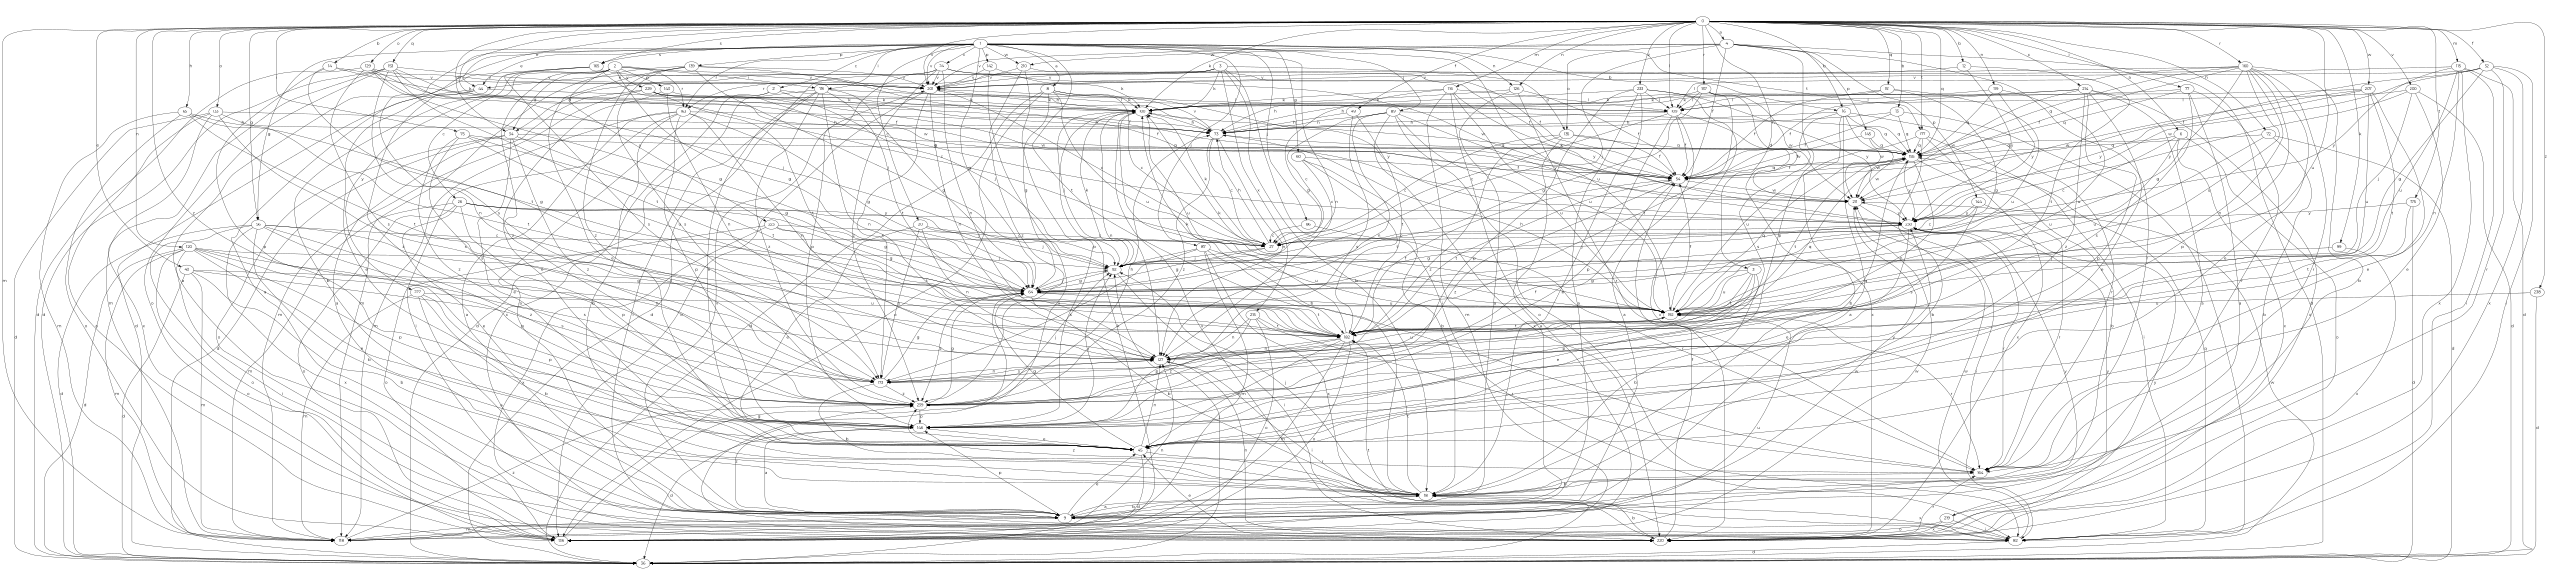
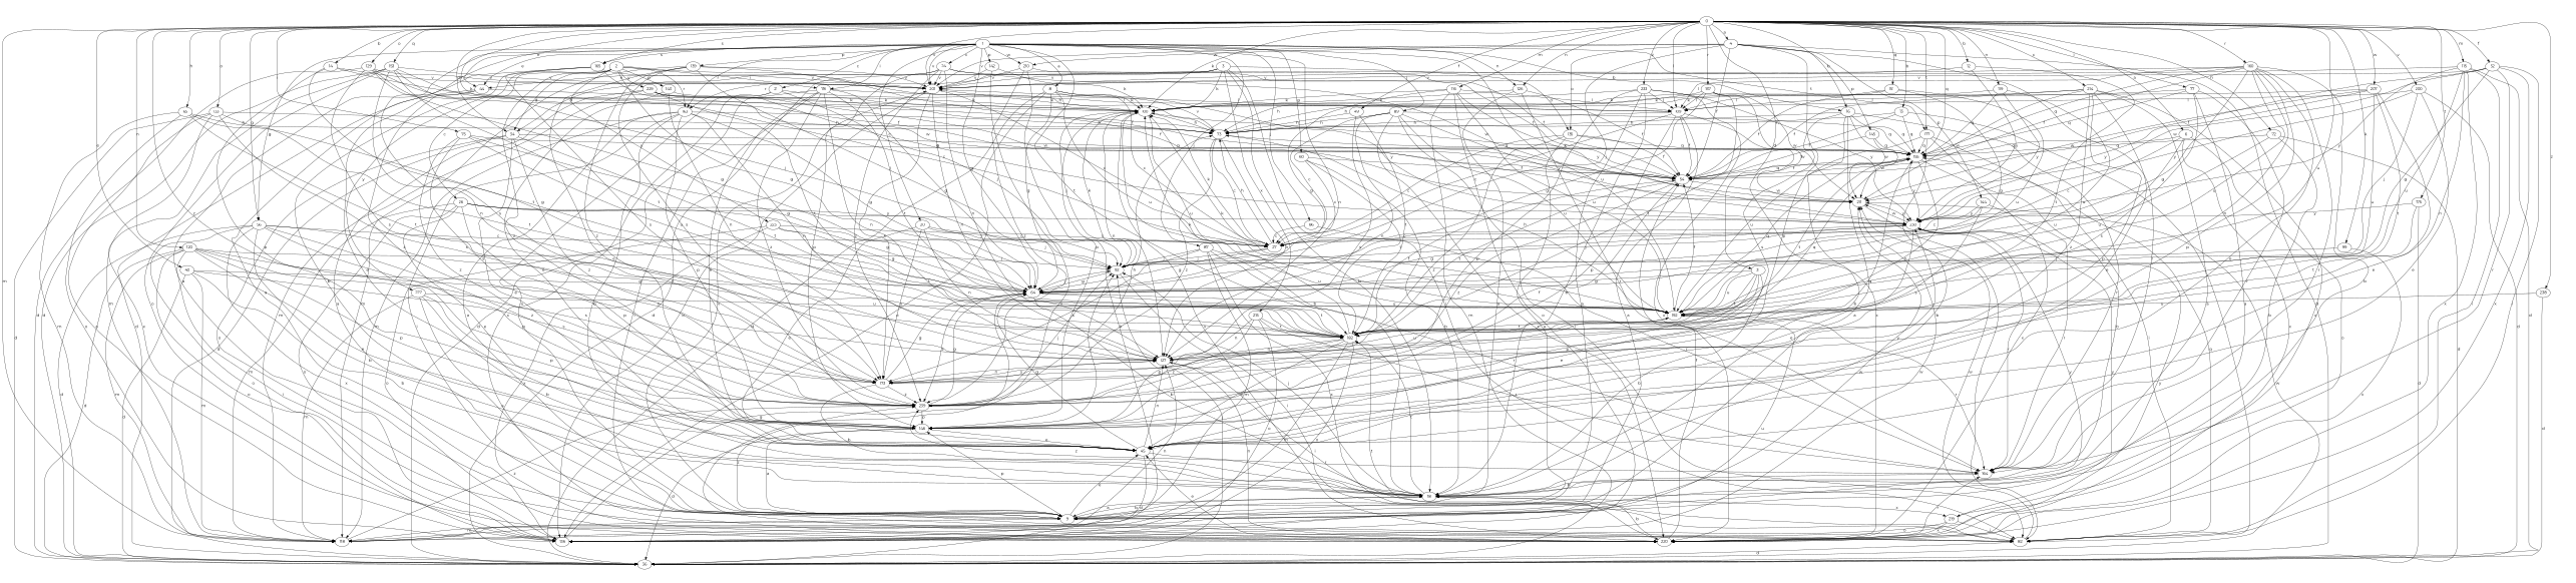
  strict digraph {
    fontname=Montserrat
    node [fontname=Montserrat]
    edge [fontname=Montserrat]
    0
    4
    6
    12
    13
    14
    16
    31
    34
    43
    44
    49
    52
    56
    65
    72
    73
    75
    77
    99
    100
    109
    115
    116
    118
    119
    120
    126
    129
    133
    151
    153
    155
    157
    160
    165
    175
    177
    192
    200
    201
    207
    214
    233
    238
    239
    210
    135
    36
    54
    92
    144
    145
    146
    164
    27
    136
    219
    182
    230
    82
    9
    173
    18
    211
    64
    45
    220
    127
    1
    8
    20
    21
    24
    60
    78
    86
    87
    89
    139
    142
    163
    2
    26
    143
    223
    227
    229
    3
    215
    0 -> 4 [label=a]
    0 -> 6 [label=a]
    0 -> 12 [label=b]
    0 -> 13 [label=b]
    0 -> 14 [label=b]
    0 -> 16 [label=b]
    0 -> 31 [label=d]
    0 -> 34 [label=d]
    0 -> 43 [label=e]
    0 -> 44 [label=e]
    0 -> 49 [label=f]
    0 -> 52 [label=f]
    0 -> 56 [label=g]
    0 -> 65 [label=h]
    0 -> 72 [label=h]
    0 -> 73 [label=h]
    0 -> 75 [label=i]
    0 -> 77 [label=i]
    0 -> 99 [label=k]
    0 -> 100 [label=k]
    0 -> 109 [label=l]
    0 -> 115 [label=m]
    0 -> 116 [label=m]
    0 -> 118 [label=m]
    0 -> 119 [label=n]
    0 -> 120 [label=n]
    0 -> 126 [label=n]
    0 -> 129 [label=o]
    0 -> 133 [label=o]
    0 -> 151 [label=q]
    0 -> 153 [label=q]
    0 -> 155 [label=q]
    0 -> 157 [label=r]
    0 -> 160 [label=r]
    0 -> 165 [label=s]
    0 -> 175 [label=t]
    0 -> 177 [label=t]
    0 -> 192 [label=u]
    0 -> 200 [label=v]
    0 -> 201 [label=v]
    0 -> 207 [label=w]
    0 -> 214 [label=x]
    0 -> 233 [label=z]
    0 -> 238 [label=z]
    0 -> 239 [label=z]
    4 -> 201 [label=v]
    4 -> 210 [label=w]
    4 -> 135 [label=o]
    4 -> 36 [label=d]
    4 -> 54 [label=f]
    4 -> 92 [label=j]
    4 -> 144 [label=p]
    4 -> 145 [label=p]
    4 -> 146 [label=p]
    4 -> 164 [label=r]
    6 -> 155 [label=q]
    6 -> 192 [label=u]
    6 -> 27 [label=c]
    6 -> 136 [label=o]
    6 -> 219 [label=x]
    12 -> 201 [label=v]
    12 -> 182 [label=t]
    12 -> 230 [label=y]
    13 -> 73 [label=h]
    13 -> 155 [label=q]
    13 -> 54 [label=f]
    13 -> 82 [label=i]
    14 -> 100 [label=k]
    14 -> 201 [label=v]
    14 -> 146 [label=p]
    14 -> 182 [label=t]
    16 -> 73 [label=h]
    16 -> 155 [label=q]
    16 -> 164 [label=r]
    16 -> 9 [label=a]
    16 -> 173 [label=s]
    16 -> 18 [label=b]
    16 -> 211 [label=w]
    31 -> 192 [label=u]
    31 -> 146 [label=p]
    31 -> 182 [label=t]
    31 -> 18 [label=b]
    31 -> 64 [label=g]
    31 -> 45 [label=e]
    34 -> 155 [label=q]
    34 -> 239 [label=z]
    34 -> 36 [label=d]
    34 -> 136 [label=o]
    34 -> 182 [label=t]
    34 -> 45 [label=e]
    43 -> 118 [label=m]
    43 -> 36 [label=d]
    43 -> 173 [label=s]
    43 -> 18 [label=b]
    43 -> 64 [label=g]
    44 -> 100 [label=k]
    44 -> 239 [label=z]
    44 -> 36 [label=d]
    44 -> 45 [label=e]
    49 -> 73 [label=h]
    49 -> 182 [label=t]
    49 -> 173 [label=s]
    52 -> 201 [label=v]
    52 -> 54 [label=f]
    52 -> 164 [label=r]
    52 -> 82 [label=i]
    52 -> 211 [label=w]
    52 -> 64 [label=g]
    52 -> 220 [label=x]
    56 -> 239 [label=z]
    56 -> 36 [label=d]
    56 -> 146 [label=p]
    56 -> 27 [label=c]
    56 -> 136 [label=o]
    56 -> 182 [label=t]
    56 -> 18 [label=b]
    56 -> 220 [label=x]
    65 -> 73 [label=h]
    65 -> 118 [label=m]
    65 -> 136 [label=o]
    65 -> 182 [label=t]
    65 -> 64 [label=g]
    72 -> 155 [label=q]
    72 -> 192 [label=u]
    72 -> 36 [label=d]
    72 -> 18 [label=b]
    73 -> 155 [label=q]
    73 -> 201 [label=v]
    73 -> 239 [label=z]
    73 -> 27 [label=c]
    73 -> 127 [label=n]
    75 -> 155 [label=q]
    75 -> 192 [label=u]
    75 -> 239 [label=z]
    75 -> 173 [label=s]
    75 -> 64 [label=g]
    77 -> 100 [label=k]
    77 -> 155 [label=q]
    77 -> 164 [label=r]
    77 -> 9 [label=a]
    77 -> 173 [label=s]
    99 -> 92 [label=j]
    99 -> 220 [label=x]
    100 -> 73 [label=h]
    100 -> 192 [label=u]
    100 -> 92 [label=j]
    100 -> 18 [label=b]
    100 -> 220 [label=x]
    100 -> 127 [label=n]
    109 -> 73 [label=h]
    109 -> 54 [label=f]
    109 -> 146 [label=p]
    109 -> 27 [label=c]
    109 -> 9 [label=a]
    109 -> 211 [label=w]
    115 -> 192 [label=u]
    115 -> 201 [label=v]
    115 -> 36 [label=d]
    115 -> 230 [label=y]
    115 -> 82 [label=i]
    115 -> 220 [label=x]
    115 -> 127 [label=n]
    116 -> 100 [label=k]
    116 -> 109 [label=l]
    116 -> 118 [label=m]
    116 -> 192 [label=u]
    116 -> 136 [label=o]
    116 -> 230 [label=y]
    116 -> 64 [label=g]
    118 -> 239 [label=z]
    118 -> 211 [label=w]
    118 -> 127 [label=n]
    119 -> 100 [label=k]
    119 -> 155 [label=q]
    119 -> 192 [label=u]
    119 -> 230 [label=y]
    120 -> 118 [label=m]
    120 -> 36 [label=d]
    120 -> 92 [label=j]
    120 -> 146 [label=p]
    120 -> 136 [label=o]
    120 -> 82 [label=i]
    120 -> 173 [label=s]
    120 -> 45 [label=e]
    120 -> 127 [label=n]
    126 -> 100 [label=k]
    126 -> 54 [label=f]
    126 -> 164 [label=r]
    126 -> 9 [label=a]
    129 -> 201 [label=v]
    129 -> 36 [label=d]
    129 -> 27 [label=c]
    129 -> 173 [label=s]
    129 -> 211 [label=w]
    129 -> 64 [label=g]
    133 -> 73 [label=h]
    133 -> 36 [label=d]
    133 -> 136 [label=o]
    133 -> 182 [label=t]
    133 -> 173 [label=s]
    133 -> 220 [label=x]
    151 -> 109 [label=l]
    151 -> 192 [label=u]
    151 -> 54 [label=f]
    151 -> 64 [label=g]
    153 -> 118 [label=m]
    153 -> 201 [label=v]
    153 -> 36 [label=d]
    153 -> 54 [label=f]
    153 -> 92 [label=j]
    153 -> 136 [label=o]
    153 -> 182 [label=t]
    153 -> 127 [label=n]
    155 -> 54 [label=f]
    155 -> 182 [label=t]
    155 -> 230 [label=y]
    155 -> 18 [label=b]
    155 -> 127 [label=n]
    157 -> 73 [label=h]
    157 -> 109 [label=l]
    157 -> 182 [label=t]
    157 -> 211 [label=w]
    157 -> 64 [label=g]
    157 -> 220 [label=x]
    160 -> 109 [label=l]
    160 -> 155 [label=q]
    160 -> 192 [label=u]
    160 -> 201 [label=v]
    160 -> 54 [label=f]
    160 -> 146 [label=p]
    160 -> 164 [label=r]
    160 -> 18 [label=b]
    160 -> 64 [label=g]
    160 -> 45 [label=e]
    160 -> 127 [label=n]
    165 -> 201 [label=v]
    165 -> 230 [label=y]
    165 -> 9 [label=a]
    165 -> 173 [label=s]
    165 -> 18 [label=b]
    175 -> 36 [label=d]
    175 -> 182 [label=t]
    175 -> 230 [label=y]
    177 -> 155 [label=q]
    177 -> 192 [label=u]
    177 -> 82 [label=i]
    177 -> 18 [label=b]
    177 -> 220 [label=x]
    192 -> 73 [label=h]
    192 -> 100 [label=k]
    192 -> 155 [label=q]
    192 -> 54 [label=f]
    192 -> 164 [label=r]
    192 -> 182 [label=t]
    200 -> 109 [label=l]
    200 -> 36 [label=d]
    200 -> 92 [label=j]
    200 -> 230 [label=y]
    200 -> 45 [label=e]
    201 -> 100 [label=k]
    201 -> 27 [label=c]
    201 -> 136 [label=o]
    201 -> 173 [label=s]
    201 -> 127 [label=n]
    207 -> 100 [label=k]
    207 -> 192 [label=u]
    207 -> 182 [label=t]
    207 -> 230 [label=y]
    207 -> 211 [label=w]
    207 -> 45 [label=e]
    214 -> 109 [label=l]
    214 -> 239 [label=z]
    214 -> 54 [label=f]
    214 -> 146 [label=p]
    214 -> 9 [label=a]
    214 -> 211 [label=w]
    214 -> 45 [label=e]
    214 -> 220 [label=x]
    233 -> 73 [label=h]
    233 -> 109 [label=l]
    233 -> 146 [label=p]
    233 -> 230 [label=y]
    233 -> 9 [label=a]
    233 -> 18 [label=b]
    233 -> 220 [label=x]
    238 -> 192 [label=u]
    238 -> 36 [label=d]
    239 -> 73 [label=h]
    239 -> 155 [label=q]
    239 -> 54 [label=f]
    239 -> 92 [label=j]
    239 -> 146 [label=p]
    239 -> 64 [label=g]
    210 -> 201 [label=v]
    210 -> 239 [label=z]
    210 -> 54 [label=f]
    210 -> 146 [label=p]
    135 -> 155 [label=q]
    135 -> 239 [label=z]
    135 -> 54 [label=f]
    135 -> 27 [label=c]
    135 -> 9 [label=a]
    36 -> 92 [label=j]
    36 -> 182 [label=t]
    36 -> 211 [label=w]
    54 -> 100 [label=k]
    54 -> 155 [label=q]
    54 -> 239 [label=z]
    54 -> 182 [label=t]
    54 -> 211 [label=w]
    92 -> 100 [label=k]
    92 -> 82 [label=i]
    92 -> 64 [label=g]
    144 -> 164 [label=r]
    144 -> 27 [label=c]
    144 -> 230 [label=y]
    144 -> 173 [label=s]
    145 -> 155 [label=q]
    145 -> 54 [label=f]
    145 -> 211 [label=w]
    146 -> 36 [label=d]
    146 -> 92 [label=j]
    146 -> 9 [label=a]
    146 -> 45 [label=e]
    164 -> 18 [label=b]
    27 -> 73 [label=h]
    27 -> 100 [label=k]
    27 -> 92 [label=j]
    27 -> 64 [label=g]
    136 -> 100 [label=k]
    136 -> 192 [label=u]
    136 -> 211 [label=w]
    136 -> 64 [label=g]
    219 -> 136 [label=o]
    219 -> 230 [label=y]
    219 -> 82 [label=i]
    219 -> 220 [label=x]
    182 -> 100 [label=k]
    182 -> 118 [label=m]
    182 -> 155 [label=q]
    182 -> 239 [label=z]
    182 -> 54 [label=f]
    182 -> 136 [label=o]
    182 -> 45 [label=e]
    182 -> 127 [label=n]
    230 -> 92 [label=j]
    230 -> 164 [label=r]
    230 -> 27 [label=c]
-   155 -> 211 [label=w]
+   230 -> 211 [label=w]
    230 -> 64 [label=g]
    230 -> 45 [label=e]
    82 -> 155 [label=q]
    82 -> 36 [label=d]
    82 -> 211 [label=w]
    9 -> 118 [label=m]
    9 -> 201 [label=v]
    9 -> 239 [label=z]
    9 -> 146 [label=p]
    9 -> 230 [label=y]
    9 -> 18 [label=b]
    9 -> 45 [label=e]
    173 -> 239 [label=z]
    173 -> 18 [label=b]
    173 -> 64 [label=g]
    173 -> 127 [label=n]
    18 -> 239 [label=z]
    18 -> 92 [label=j]
-   18 -> 82 [label=x]
+   18 -> 219 [label=x]
    18 -> 182 [label=t]
    18 -> 9 [label=a]
    211 -> 230 [label=y]
    211 -> 82 [label=i]
    64 -> 192 [label=u]
    64 -> 239 [label=z]
    64 -> 92 [label=j]
    64 -> 182 [label=t]
    64 -> 18 [label=b]
    45 -> 36 [label=d]
    45 -> 164 [label=r]
    45 -> 230 [label=y]
    45 -> 64 [label=g]
    45 -> 127 [label=n]
    220 -> 54 [label=f]
    220 -> 164 [label=r]
    220 -> 230 [label=y]
    220 -> 18 [label=b]
    220 -> 45 [label=e]
    220 -> 127 [label=n]
    127 -> 192 [label=u]
    127 -> 82 [label=i]
    127 -> 173 [label=s]
    1 -> 16 [label=b]
    1 -> 44 [label=e]
    1 -> 56 [label=g]
    1 -> 126 [label=n]
    1 -> 165 [label=s]
    1 -> 177 [label=t]
    1 -> 192 [label=u]
    1 -> 201 [label=v]
    1 -> 210 [label=w]
    1 -> 182 [label=t]
    1 -> 9 [label=a]
    1 -> 173 [label=s]
    1 -> 64 [label=g]
    1 -> 127 [label=n]
    1 -> 8 [label=a]
    1 -> 20 [label=c]
    1 -> 21 [label=c]
    1 -> 24 [label=c]
    1 -> 60 [label=g]
    1 -> 78 [label=i]
    1 -> 86 [label=j]
    1 -> 87 [label=j]
    1 -> 89 [label=j]
    1 -> 139 [label=p]
    1 -> 142 [label=p]
    1 -> 163 [label=r]
    8 -> 100 [label=k]
    8 -> 192 [label=u]
    8 -> 36 [label=d]
    8 -> 27 [label=c]
    8 -> 136 [label=o]
    8 -> 230 [label=y]
    8 -> 64 [label=g]
    20 -> 92 [label=j]
    20 -> 27 [label=c]
    20 -> 173 [label=s]
    20 -> 45 [label=e]
    20 -> 127 [label=n]
    21 -> 109 [label=l]
    21 -> 92 [label=j]
    21 -> 9 [label=a]
    21 -> 220 [label=x]
    24 -> 201 [label=v]
    24 -> 239 [label=z]
    24 -> 36 [label=d]
    24 -> 54 [label=f]
    24 -> 146 [label=p]
    24 -> 211 [label=w]
    24 -> 127 [label=n]
    60 -> 54 [label=f]
    60 -> 27 [label=c]
    60 -> 182 [label=t]
    60 -> 18 [label=b]
    78 -> 109 [label=l]
    78 -> 239 [label=z]
    78 -> 36 [label=d]
    78 -> 182 [label=t]
    78 -> 82 [label=i]
    78 -> 64 [label=g]
    78 -> 45 [label=e]
    78 -> 127 [label=n]
    86 -> 164 [label=r]
    86 -> 27 [label=c]
    87 -> 118 [label=m]
    87 -> 192 [label=u]
    87 -> 92 [label=j]
    87 -> 164 [label=r]
    87 -> 173 [label=s]
    87 -> 220 [label=x]
    89 -> 73 [label=h]
    89 -> 155 [label=q]
    89 -> 192 [label=u]
    89 -> 27 [label=c]
    89 -> 230 [label=y]
    89 -> 82 [label=i]
    89 -> 220 [label=x]
    89 -> 127 [label=n]
    139 -> 118 [label=m]
    139 -> 201 [label=v]
    139 -> 239 [label=z]
    139 -> 54 [label=f]
    139 -> 92 [label=j]
    139 -> 173 [label=s]
    139 -> 45 [label=e]
    142 -> 100 [label=k]
    142 -> 201 [label=v]
    142 -> 220 [label=x]
    163 -> 73 [label=h]
    163 -> 118 [label=m]
    163 -> 146 [label=p]
    163 -> 82 [label=i]
    163 -> 9 [label=a]
    163 -> 18 [label=b]
    163 -> 64 [label=g]
    163 -> 127 [label=n]
    2 -> 34 [label=d]
    2 -> 73 [label=h]
    2 -> 239 [label=z]
    2 -> 64 [label=g]
    2 -> 78 [label=i]
    2 -> 163 [label=r]
    2 -> 26 [label=c]
    2 -> 143 [label=p]
    2 -> 223 [label=y]
    2 -> 227 [label=y]
    2 -> 229 [label=y]
    26 -> 118 [label=m]
    26 -> 92 [label=j]
    26 -> 146 [label=p]
    26 -> 136 [label=o]
    26 -> 230 [label=y]
    26 -> 64 [label=g]
    26 -> 45 [label=e]
    143 -> 100 [label=k]
    143 -> 45 [label=e]
    143 -> 127 [label=n]
    223 -> 27 [label=c]
    223 -> 136 [label=o]
    223 -> 182 [label=t]
    223 -> 64 [label=g]
    223 -> 220 [label=x]
    227 -> 118 [label=m]
    227 -> 192 [label=u]
    227 -> 146 [label=p]
    227 -> 9 [label=a]
    227 -> 18 [label=b]
    229 -> 100 [label=k]
    229 -> 118 [label=m]
    229 -> 54 [label=f]
    229 -> 182 [label=t]
    229 -> 9 [label=a]
    229 -> 211 [label=w]
    3 -> 34 [label=d]
    3 -> 44 [label=e]
    3 -> 100 [label=k]
    3 -> 135 [label=o]
    3 -> 82 [label=i]
    3 -> 18 [label=b]
    3 -> 163 [label=r]
    3 -> 215 [label=x]
    215 -> 146 [label=p]
    215 -> 164 [label=r]
    215 -> 136 [label=o]
    215 -> 182 [label=t]
    215 -> 127 [label=n]
  }
